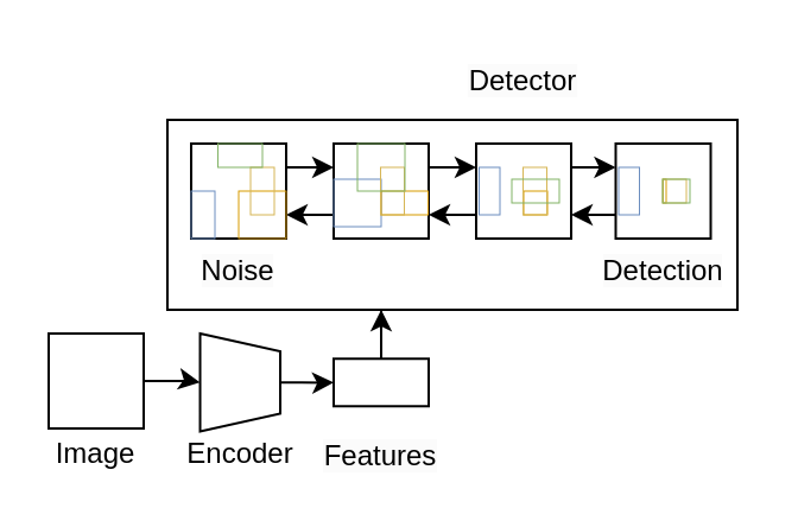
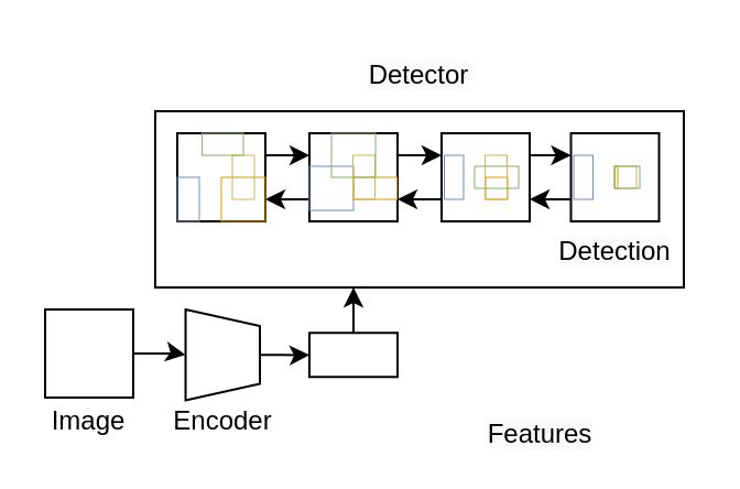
  <mxCell id="0" />
  <mxCell id="1" parent="0" />
  <mxCell id="2" value="" style="rounded=0;whiteSpace=wrap;html=1;" parent="1" vertex="1"><mxGeometry x="70" y="50" width="240" height="80" as="geometry" /></mxCell>
  <mxCell id="3" style="edgeStyle=orthogonalEdgeStyle;rounded=0;orthogonalLoop=1;jettySize=auto;html=1;entryX=0.5;entryY=1;entryDx=0;entryDy=0;" parent="1" source="4" target="6" edge="1"><mxGeometry relative="1" as="geometry" /></mxCell>
  <mxCell id="4" value="" style="rounded=0;whiteSpace=wrap;html=1;" parent="1" vertex="1"><mxGeometry x="20" y="140" width="40" height="40" as="geometry" /></mxCell>
  <mxCell id="5" style="edgeStyle=orthogonalEdgeStyle;rounded=0;orthogonalLoop=1;jettySize=auto;html=1;entryX=0;entryY=0.5;entryDx=0;entryDy=0;" parent="1" source="6" target="10" edge="1"><mxGeometry relative="1" as="geometry" /></mxCell>
  <mxCell id="6" value="" style="shape=trapezoid;perimeter=trapezoidPerimeter;whiteSpace=wrap;html=1;fixedSize=1;rotation=90;size=7.5;" parent="1" vertex="1"><mxGeometry x="80" y="143.75" width="41.25" height="33.75" as="geometry" /></mxCell>
  <mxCell id="7" value="Image" style="text;html=1;strokeColor=none;fillColor=none;align=center;verticalAlign=middle;whiteSpace=wrap;rounded=0;" parent="1" vertex="1"><mxGeometry x="20" y="190" width="40" as="geometry" /></mxCell>
  <mxCell id="8" value="Encoder" style="text;html=1;strokeColor=none;fillColor=none;align=center;verticalAlign=middle;whiteSpace=wrap;rounded=0;" parent="1" vertex="1"><mxGeometry x="81.25" y="190" width="40" as="geometry" /></mxCell>
  <mxCell id="9" style="edgeStyle=orthogonalEdgeStyle;rounded=0;orthogonalLoop=1;jettySize=auto;html=1;entryX=0.375;entryY=1;entryDx=0;entryDy=0;entryPerimeter=0;" parent="1" source="10" target="2" edge="1"><mxGeometry relative="1" as="geometry" /></mxCell>
  <mxCell id="10" value="" style="rounded=0;whiteSpace=wrap;html=1;" parent="1" vertex="1"><mxGeometry x="140" y="150.63" width="40" height="20" as="geometry" /></mxCell>
- <mxCell id="11" value="&lt;span style=&quot;color: rgb(0, 0, 0); font-family: Helvetica; font-size: 12px; font-style: normal; font-variant-ligatures: normal; font-variant-caps: normal; font-weight: 400; letter-spacing: normal; orphans: 2; text-indent: 0px; text-transform: none; widows: 2; word-spacing: 0px; -webkit-text-stroke-width: 0px; background-color: rgb(251, 251, 251); text-decoration-thickness: initial; text-decoration-style: initial; text-decoration-color: initial; float: none; display: inline !important;&quot;&gt;Features&lt;/span&gt;" style="text;whiteSpace=wrap;html=1;align=center;" parent="1" vertex="1"><mxGeometry x="135" y="177.5" width="50" height="22.5" as="geometry" /></mxCell>
+ <mxCell id="11" value="&lt;span style=&quot;color: rgb(0, 0, 0); font-family: Helvetica; font-size: 12px; font-style: normal; font-variant-ligatures: normal; font-variant-caps: normal; font-weight: 400; letter-spacing: normal; orphans: 2; text-indent: 0px; text-transform: none; widows: 2; word-spacing: 0px; -webkit-text-stroke-width: 0px; background-color: rgb(251, 251, 251); text-decoration-thickness: initial; text-decoration-style: initial; text-decoration-color: initial; float: none; display: inline !important;&quot;&gt;Features&lt;/span&gt;" style="text;whiteSpace=wrap;html=1;align=center;" parent="1" vertex="1"><mxGeometry x="220" y="182.5" width="50" height="22.5" as="geometry" /></mxCell>
  <mxCell id="12" style="edgeStyle=orthogonalEdgeStyle;rounded=0;orthogonalLoop=1;jettySize=auto;html=1;exitX=1;exitY=0.25;exitDx=0;exitDy=0;entryX=0;entryY=0.25;entryDx=0;entryDy=0;" parent="1" source="13" target="20" edge="1"><mxGeometry relative="1" as="geometry" /></mxCell>
  <mxCell id="13" value="" style="rounded=0;whiteSpace=wrap;html=1;" parent="1" vertex="1"><mxGeometry x="80" y="60" width="40" height="40" as="geometry" /></mxCell>
- <mxCell id="14" value="&lt;span style=&quot;color: rgb(0, 0, 0); font-family: Helvetica; font-size: 12px; font-style: normal; font-variant-ligatures: normal; font-variant-caps: normal; font-weight: 400; letter-spacing: normal; orphans: 2; text-indent: 0px; text-transform: none; widows: 2; word-spacing: 0px; -webkit-text-stroke-width: 0px; background-color: rgb(251, 251, 251); text-decoration-thickness: initial; text-decoration-style: initial; text-decoration-color: initial; float: none; display: inline !important;&quot;&gt;Noise&lt;/span&gt;" style="text;whiteSpace=wrap;html=1;align=center;" parent="1" vertex="1"><mxGeometry x="80" y="100" width="40" height="20" as="geometry" /></mxCell>
  <mxCell id="15" style="edgeStyle=orthogonalEdgeStyle;rounded=0;orthogonalLoop=1;jettySize=auto;html=1;exitX=0;exitY=0.75;exitDx=0;exitDy=0;entryX=1;entryY=0.75;entryDx=0;entryDy=0;" parent="1" source="16" target="23" edge="1"><mxGeometry relative="1" as="geometry" /></mxCell>
  <mxCell id="16" value="" style="rounded=0;whiteSpace=wrap;html=1;" parent="1" vertex="1"><mxGeometry x="258.75" y="60" width="40" height="40" as="geometry" /></mxCell>
  <mxCell id="17" value="&lt;span style=&quot;color: rgb(0, 0, 0); font-family: Helvetica; font-size: 12px; font-style: normal; font-variant-ligatures: normal; font-variant-caps: normal; font-weight: 400; letter-spacing: normal; orphans: 2; text-indent: 0px; text-transform: none; widows: 2; word-spacing: 0px; -webkit-text-stroke-width: 0px; background-color: rgb(251, 251, 251); text-decoration-thickness: initial; text-decoration-style: initial; text-decoration-color: initial; float: none; display: inline !important;&quot;&gt;Detection&lt;/span&gt;" style="text;whiteSpace=wrap;html=1;align=center;" parent="1" vertex="1"><mxGeometry x="243.75" y="100" width="70" height="20" as="geometry" /></mxCell>
  <mxCell id="18" style="edgeStyle=orthogonalEdgeStyle;rounded=0;orthogonalLoop=1;jettySize=auto;html=1;exitX=1;exitY=0.25;exitDx=0;exitDy=0;entryX=0;entryY=0.25;entryDx=0;entryDy=0;" parent="1" source="20" target="23" edge="1"><mxGeometry relative="1" as="geometry" /></mxCell>
  <mxCell id="19" style="edgeStyle=orthogonalEdgeStyle;rounded=0;orthogonalLoop=1;jettySize=auto;html=1;exitX=0;exitY=0.75;exitDx=0;exitDy=0;entryX=1;entryY=0.75;entryDx=0;entryDy=0;" parent="1" source="20" target="13" edge="1"><mxGeometry relative="1" as="geometry" /></mxCell>
  <mxCell id="20" value="" style="rounded=0;whiteSpace=wrap;html=1;" parent="1" vertex="1"><mxGeometry x="140" y="60" width="40" height="40" as="geometry" /></mxCell>
  <mxCell id="21" style="edgeStyle=orthogonalEdgeStyle;rounded=0;orthogonalLoop=1;jettySize=auto;html=1;exitX=1;exitY=0.25;exitDx=0;exitDy=0;entryX=0;entryY=0.25;entryDx=0;entryDy=0;" parent="1" source="23" target="16" edge="1"><mxGeometry relative="1" as="geometry" /></mxCell>
  <mxCell id="22" style="edgeStyle=orthogonalEdgeStyle;rounded=0;orthogonalLoop=1;jettySize=auto;html=1;exitX=0;exitY=0.75;exitDx=0;exitDy=0;entryX=1;entryY=0.75;entryDx=0;entryDy=0;" parent="1" source="23" target="20" edge="1"><mxGeometry relative="1" as="geometry" /></mxCell>
  <mxCell id="23" value="" style="rounded=0;whiteSpace=wrap;html=1;" parent="1" vertex="1"><mxGeometry x="200" y="60" width="40" height="40" as="geometry" /></mxCell>
- <mxCell id="24" value="&lt;span style=&quot;color: rgb(0, 0, 0); font-family: Helvetica; font-size: 12px; font-style: normal; font-variant-ligatures: normal; font-variant-caps: normal; font-weight: 400; letter-spacing: normal; orphans: 2; text-indent: 0px; text-transform: none; widows: 2; word-spacing: 0px; -webkit-text-stroke-width: 0px; background-color: rgb(251, 251, 251); text-decoration-thickness: initial; text-decoration-style: initial; text-decoration-color: initial; float: none; display: inline !important;&quot;&gt;Detector&lt;/span&gt;" style="text;whiteSpace=wrap;html=1;align=center;" parent="1" vertex="1"><mxGeometry x="200" y="20" width="40" height="20" as="geometry" /></mxCell>
+ <mxCell id="24" value="&lt;span style=&quot;color: rgb(0, 0, 0); font-family: Helvetica; font-size: 12px; font-style: normal; font-variant-ligatures: normal; font-variant-caps: normal; font-weight: 400; letter-spacing: normal; orphans: 2; text-indent: 0px; text-transform: none; widows: 2; word-spacing: 0px; -webkit-text-stroke-width: 0px; background-color: rgb(251, 251, 251); text-decoration-thickness: initial; text-decoration-style: initial; text-decoration-color: initial; float: none; display: inline !important;&quot;&gt;Detector&lt;/span&gt;" style="text;whiteSpace=wrap;html=1;align=center;" parent="1" vertex="1"><mxGeometry x="170" width="40" height="20" as="geometry" y="20" /></mxCell>
  <mxCell id="25" value="" style="rounded=0;whiteSpace=wrap;html=1;strokeWidth=0.5;fillColor=none;strokeColor=#6c8ebf;" parent="1" vertex="1"><mxGeometry x="80" y="80" width="10" height="20" as="geometry" /></mxCell>
  <mxCell id="26" value="" style="rounded=0;whiteSpace=wrap;html=1;strokeWidth=0.5;fillColor=none;strokeColor=#d79b00;" parent="1" vertex="1"><mxGeometry x="100" y="80" width="20" height="20" as="geometry" /></mxCell>
  <mxCell id="27" value="" style="rounded=0;whiteSpace=wrap;html=1;strokeWidth=0.5;fillColor=none;strokeColor=#d6b656;" parent="1" vertex="1"><mxGeometry x="105" y="70" width="10" height="20" as="geometry" /></mxCell>
  <mxCell id="28" value="" style="rounded=0;whiteSpace=wrap;html=1;strokeWidth=0.5;fillColor=none;strokeColor=#82b366;" parent="1" vertex="1"><mxGeometry x="91.25" y="60" width="18.75" height="10" as="geometry" /></mxCell>
  <mxCell id="29" value="" style="rounded=0;whiteSpace=wrap;html=1;strokeWidth=0.5;fillColor=none;strokeColor=#6c8ebf;" parent="1" vertex="1"><mxGeometry x="140" y="75" width="20" height="20" as="geometry" /></mxCell>
  <mxCell id="30" value="" style="rounded=0;whiteSpace=wrap;html=1;strokeWidth=0.5;fillColor=none;strokeColor=#d79b00;" parent="1" vertex="1"><mxGeometry x="160" y="80" width="19.75" height="10" as="geometry" /></mxCell>
  <mxCell id="31" value="" style="rounded=0;whiteSpace=wrap;html=1;strokeWidth=0.5;fillColor=none;strokeColor=#d6b656;" parent="1" vertex="1"><mxGeometry x="159.75" y="70" width="10" height="20" as="geometry" /></mxCell>
  <mxCell id="32" value="" style="rounded=0;whiteSpace=wrap;html=1;strokeWidth=0.5;fillColor=none;strokeColor=#82b366;" parent="1" vertex="1"><mxGeometry x="150" y="60" width="20" height="20" as="geometry" /></mxCell>
  <mxCell id="33" value="" style="rounded=0;whiteSpace=wrap;html=1;strokeWidth=0.5;fillColor=none;strokeColor=#d79b00;" parent="1" vertex="1"><mxGeometry x="220" y="80" width="10" height="10" as="geometry" /></mxCell>
  <mxCell id="34" value="" style="rounded=0;whiteSpace=wrap;html=1;strokeWidth=0.5;fillColor=none;strokeColor=#d6b656;" parent="1" vertex="1"><mxGeometry x="219.75" y="70" width="10" height="20" as="geometry" /></mxCell>
  <mxCell id="35" value="" style="rounded=0;whiteSpace=wrap;html=1;strokeWidth=0.5;fillColor=none;strokeColor=#82b366;" parent="1" vertex="1"><mxGeometry x="215" y="75" width="20" height="10" as="geometry" /></mxCell>
  <mxCell id="36" value="" style="rounded=0;whiteSpace=wrap;html=1;strokeWidth=0.5;fillColor=none;strokeColor=#6c8ebf;" parent="1" vertex="1"><mxGeometry x="260" y="70" width="8.75" height="20" as="geometry" /></mxCell>
  <mxCell id="37" value="" style="rounded=0;whiteSpace=wrap;html=1;strokeWidth=0.5;fillColor=none;strokeColor=#d79b00;" parent="1" vertex="1"><mxGeometry x="278.75" y="75" width="1.25" height="10" as="geometry" /></mxCell>
  <mxCell id="38" value="" style="rounded=0;whiteSpace=wrap;html=1;strokeWidth=0.5;fillColor=none;strokeColor=#d6b656;" parent="1" vertex="1"><mxGeometry x="278.5" y="75" width="10" height="10" as="geometry" /></mxCell>
  <mxCell id="39" value="" style="rounded=0;whiteSpace=wrap;html=1;strokeWidth=0.5;fillColor=none;strokeColor=#82b366;" parent="1" vertex="1"><mxGeometry x="278.5" y="75" width="11.5" height="10" as="geometry" /></mxCell>
  <mxCell id="40" value="" style="rounded=0;whiteSpace=wrap;html=1;strokeWidth=0.5;fillColor=none;strokeColor=#6c8ebf;" parent="1" vertex="1"><mxGeometry x="201.25" y="70" width="8.75" height="20" as="geometry" /></mxCell>
  <mxCell id="41" value="" style="shape=image;verticalLabelPosition=bottom;labelBackgroundColor=default;verticalAlign=top;aspect=fixed;imageAspect=0;image=https://djl.ai/examples/src/test/resources/dog_bike_car.jpg;clipPath=inset(1.56% 19.67% 0% 6.67%);" vertex="1" parent="1"><mxGeometry x="20" y="140" width="39.91" height="40" as="geometry" /></mxCell>
